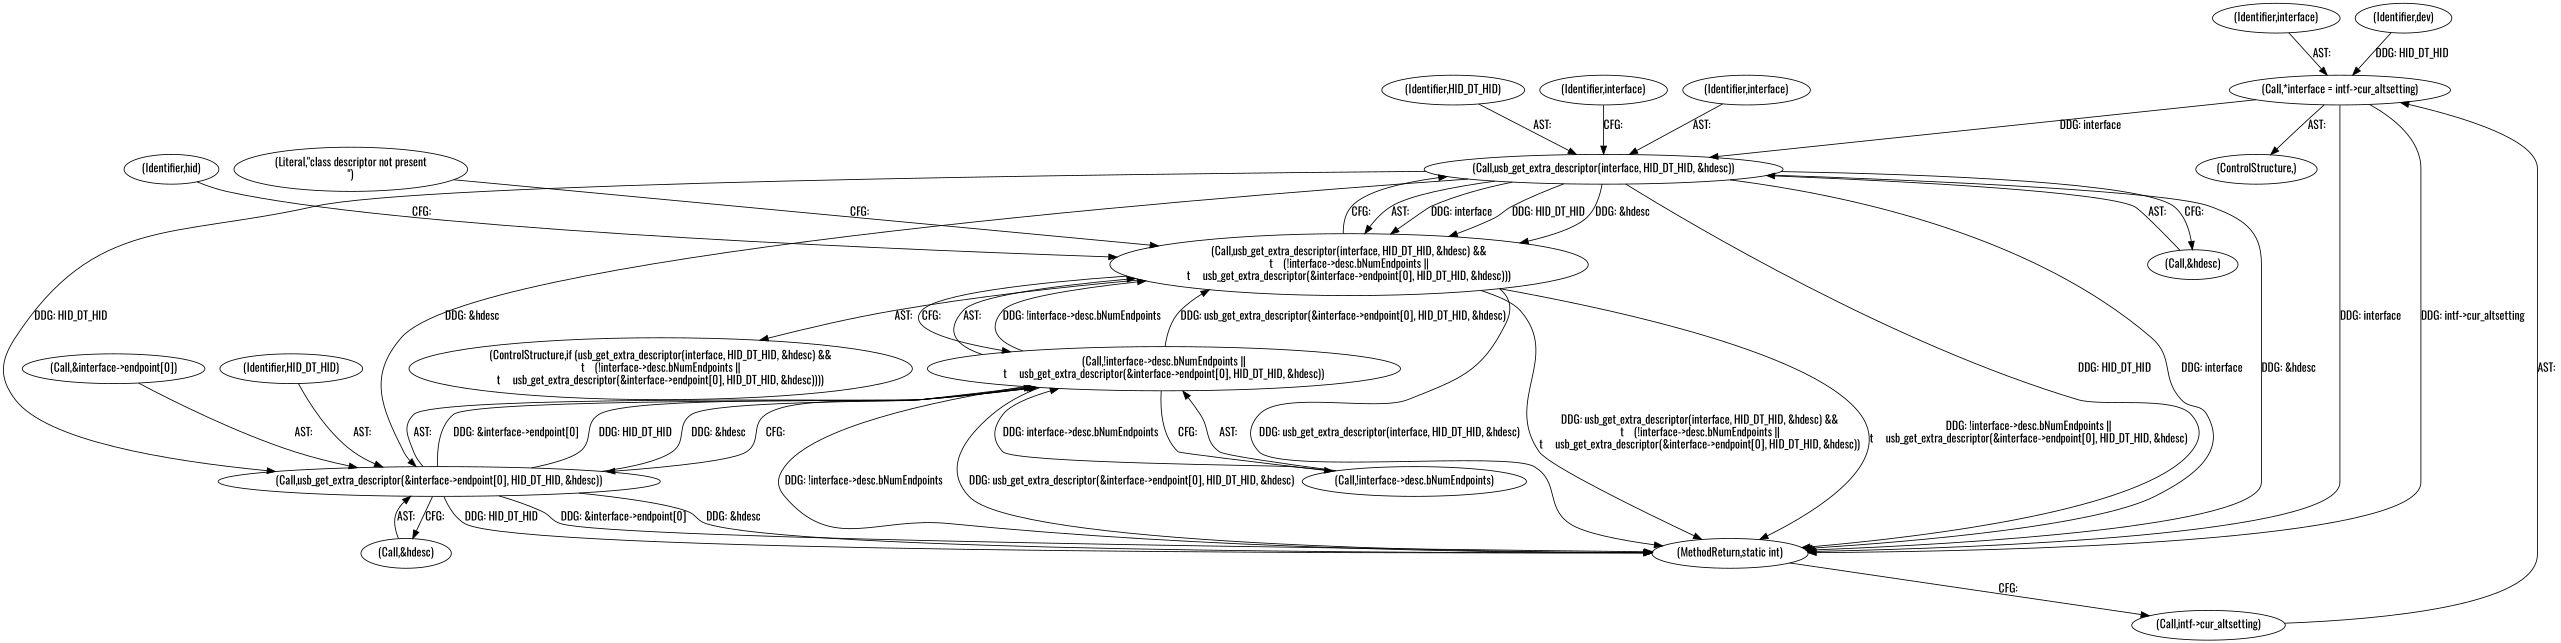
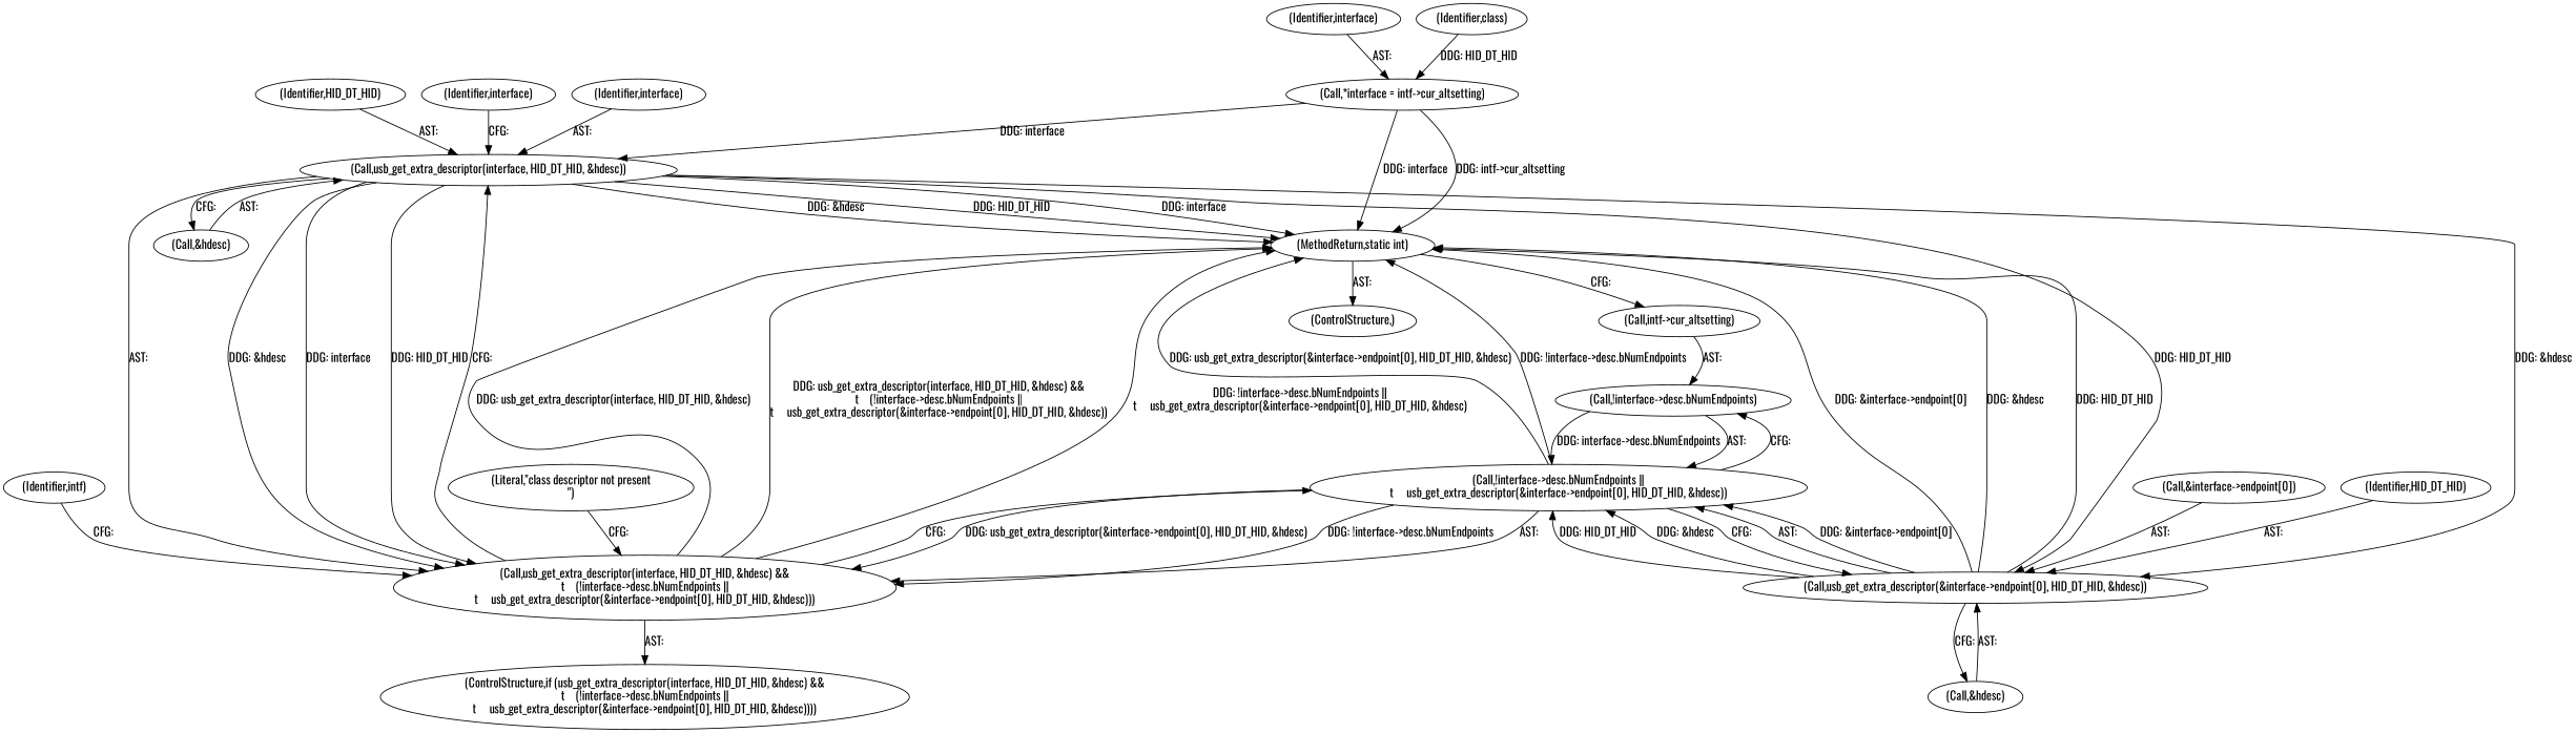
  digraph {
    fontname=Oswald
    node [fontname=Oswald]
    edge [fontname=Oswald]
    n1 [label="(Call,*interface = intf->cur_altsetting)"]
    n2 [label="(Call,usb_get_extra_descriptor(interface, HID_DT_HID, &hdesc))"]
    n3 [label="(ControlStructure,)"]
    n4 [label="(MethodReturn,static int)"]
    n5 [label="(Call,usb_get_extra_descriptor(interface, HID_DT_HID, &hdesc) &&\n\t    (!interface->desc.bNumEndpoints ||\n\t     usb_get_extra_descriptor(&interface->endpoint[0], HID_DT_HID, &hdesc)))"]
    n6 [label="(Call,usb_get_extra_descriptor(&interface->endpoint[0], HID_DT_HID, &hdesc))"]
    n7 [label="(Call,&hdesc)"]
    n8 [label="(Call,intf->cur_altsetting)"]
    n9 [label="(Call,!interface->desc.bNumEndpoints ||\n\t     usb_get_extra_descriptor(&interface->endpoint[0], HID_DT_HID, &hdesc))"]
    n10 [label="(ControlStructure,if (usb_get_extra_descriptor(interface, HID_DT_HID, &hdesc) &&\n\t    (!interface->desc.bNumEndpoints ||\n\t     usb_get_extra_descriptor(&interface->endpoint[0], HID_DT_HID, &hdesc))))"]
    n11 [label="(Call,&hdesc)"]
    n12 [label="(Call,!interface->desc.bNumEndpoints)"]
-   n13 [label="(Identifier,hid)"]
+   n13 [label="(Identifier,intf)"]
    n14 [label="(Identifier,interface)"]
    n15 [label="(Call,&interface->endpoint[0])"]
-   n16 [label="(Identifier,dev)"]
+   n16 [label="(Identifier,class)"]
    n17 [label="(Identifier,HID_DT_HID)"]
    n18 [label="(Literal,\"class descriptor not present\n\")"]
    n19 [label="(Identifier,interface)"]
    n20 [label="(Identifier,interface)"]
    n21 [label="(Identifier,HID_DT_HID)"]
    n1 -> n2 [label="DDG: interface"]
-   n1 -> n3 [label="AST: "]
+   n4 -> n3 [label="AST: "]
    n1 -> n4 [label="DDG: interface"]
    n1 -> n4 [label="DDG: intf->cur_altsetting"]
    n2 -> n4 [label="DDG: HID_DT_HID"]
    n2 -> n4 [label="DDG: interface"]
    n2 -> n4 [label="DDG: &hdesc"]
    n2 -> n5 [label="AST: "]
    n2 -> n5 [label="DDG: interface"]
    n2 -> n5 [label="DDG: HID_DT_HID"]
    n2 -> n5 [label="DDG: &hdesc"]
    n2 -> n6 [label="DDG: HID_DT_HID"]
    n2 -> n6 [label="DDG: &hdesc"]
    n2 -> n7 [label="CFG: "]
    n4 -> n8 [label="CFG: "]
    n5 -> n2 [label="CFG: "]
    n5 -> n4 [label="DDG: usb_get_extra_descriptor(interface, HID_DT_HID, &hdesc)"]
    n5 -> n4 [label="DDG: usb_get_extra_descriptor(interface, HID_DT_HID, &hdesc) &&\n\t    (!interface->desc.bNumEndpoints ||\n\t     usb_get_extra_descriptor(&interface->endpoint[0], HID_DT_HID, &hdesc))"]
    n5 -> n4 [label="DDG: !interface->desc.bNumEndpoints ||\n\t     usb_get_extra_descriptor(&interface->endpoint[0], HID_DT_HID, &hdesc)"]
    n5 -> n9 [label="CFG: "]
    n5 -> n10 [label="AST: "]
    n6 -> n4 [label="DDG: &interface->endpoint[0]"]
    n6 -> n4 [label="DDG: &hdesc"]
    n6 -> n4 [label="DDG: HID_DT_HID"]
    n6 -> n9 [label="AST: "]
    n6 -> n9 [label="DDG: &interface->endpoint[0]"]
    n6 -> n9 [label="DDG: HID_DT_HID"]
    n6 -> n9 [label="DDG: &hdesc"]
    n6 -> n11 [label="CFG: "]
    n7 -> n2 [label="AST: "]
-   n8 -> n1 [label="AST: "]
+   n8 -> n12 [label="AST: "]
    n9 -> n4 [label="DDG: !interface->desc.bNumEndpoints"]
    n9 -> n4 [label="DDG: usb_get_extra_descriptor(&interface->endpoint[0], HID_DT_HID, &hdesc)"]
    n9 -> n5 [label="AST: "]
    n9 -> n5 [label="DDG: !interface->desc.bNumEndpoints"]
    n9 -> n5 [label="DDG: usb_get_extra_descriptor(&interface->endpoint[0], HID_DT_HID, &hdesc)"]
    n9 -> n6 [label="CFG: "]
    n9 -> n12 [label="CFG: "]
    n11 -> n6 [label="AST: "]
    n12 -> n9 [label="AST: "]
    n12 -> n9 [label="DDG: interface->desc.bNumEndpoints"]
    n13 -> n5 [label="CFG: "]
    n14 -> n1 [label="AST: "]
    n15 -> n6 [label="AST: "]
    n16 -> n1 [label="DDG: HID_DT_HID"]
    n17 -> n2 [label="AST: "]
    n18 -> n5 [label="CFG: "]
    n19 -> n2 [label="CFG: "]
    n20 -> n2 [label="AST: "]
    n21 -> n6 [label="AST: "]
  }
